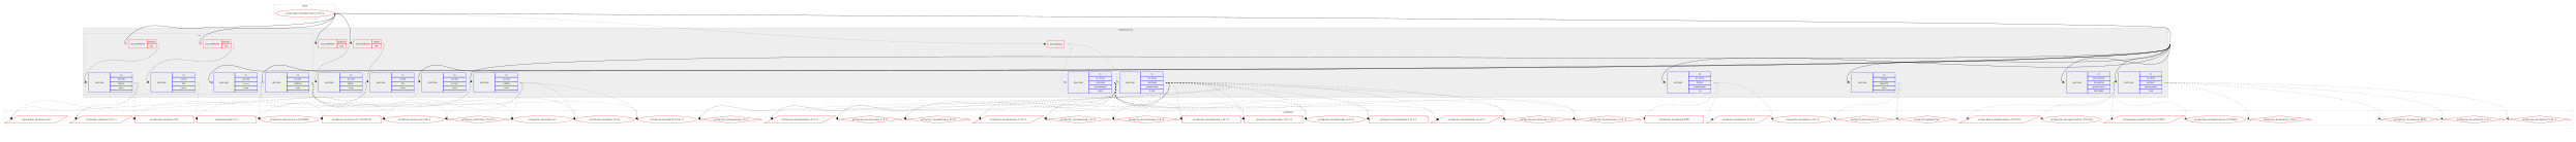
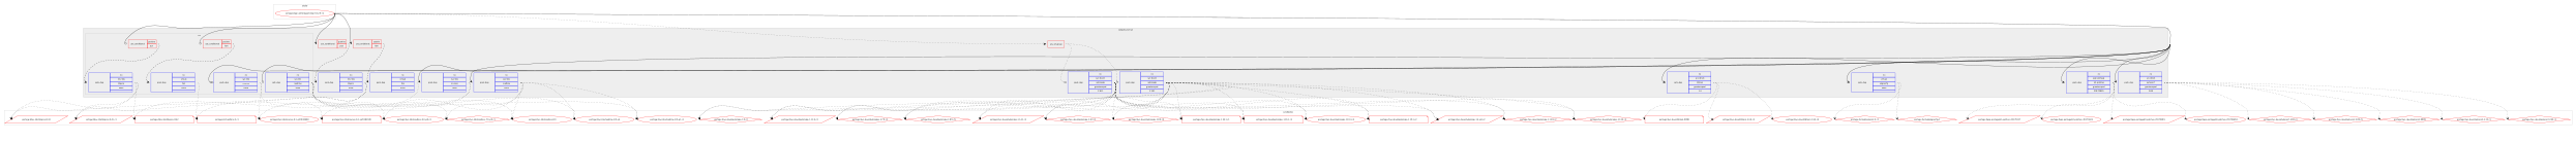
  digraph {
    compound=true
    concentrate=true
    fontname=Nunito
    fontsize=10
    newrank=true
    rankdir=TB
    ranksep=1.5
    node [color=red fontname=Nunito fontsize=10 shape=none]
    edge [arrowhead=vee fontname=Nunito headport=w style=dotted tailport=e weight=100]
    n1 [label="portage://app-admin/apachetop-0.12.6-r2" shape=ellipse width=4]
    n2 [color=blue label=<<TABLE BORDER="0" CELLBORDER="1" CELLSPACING="0" CELLPADDING="4" WIDTH="220"><TR><TD ROWSPAN="6" CELLPADDING="30">pack_dep</TD></TR><TR><TD WIDTH="110">no</TD></TR><TR><TD>sys-devel</TD></TR><TR><TD>automake</TD></TR><TR><TD>greaterequal</TD></TR><TR><TD>1.16.1</TD></TR></TABLE>>]
    n3 [color=blue label=<<TABLE BORDER="0" CELLBORDER="1" CELLSPACING="0" CELLPADDING="4" WIDTH="220"><TR><TD ROWSPAN="6" CELLPADDING="30">pack_dep</TD></TR><TR><TD WIDTH="110">no</TD></TR><TR><TD>sys-devel</TD></TR><TR><TD>automake</TD></TR><TR><TD>greaterequal</TD></TR><TR><TD>1.15.1</TD></TR></TABLE>>]
    n4 [label=<<TABLE BORDER="0" CELLBORDER="1" CELLSPACING="0" CELLPADDING="4"><TR><TD CELLPADDING="10">any_of_group</TD></TR></TABLE>>]
    n5 [color=blue label=<<TABLE BORDER="0" CELLBORDER="1" CELLSPACING="0" CELLPADDING="4" WIDTH="220"><TR><TD ROWSPAN="6" CELLPADDING="30">pack_dep</TD></TR><TR><TD WIDTH="110">no</TD></TR><TR><TD>virtual</TD></TR><TR><TD>fam</TD></TR><TR><TD>none</TD></TR><TR><TD></TD></TR></TABLE>>]
    n6 [label=<<TABLE BORDER="0" CELLBORDER="1" CELLSPACING="0" CELLPADDING="4"><TR><TD ROWSPAN="3" CELLPADDING="10">use_conditional</TD></TR><TR><TD>positive</TD></TR><TR><TD>fam</TD></TR></TABLE>>]
    n7 [color=blue label=<<TABLE BORDER="0" CELLBORDER="1" CELLSPACING="0" CELLPADDING="4" WIDTH="220"><TR><TD ROWSPAN="6" CELLPADDING="30">pack_dep</TD></TR><TR><TD WIDTH="110">no</TD></TR><TR><TD>dev-libs</TD></TR><TR><TD>libpcre</TD></TR><TR><TD>none</TD></TR><TR><TD></TD></TR></TABLE>>]
    n8 [label=<<TABLE BORDER="0" CELLBORDER="1" CELLSPACING="0" CELLPADDING="4"><TR><TD ROWSPAN="3" CELLPADDING="10">use_conditional</TD></TR><TR><TD>positive</TD></TR><TR><TD>pcre</TD></TR></TABLE>>]
    n9 [color=blue label=<<TABLE BORDER="0" CELLBORDER="1" CELLSPACING="0" CELLPADDING="4" WIDTH="220"><TR><TD ROWSPAN="6" CELLPADDING="30">pack_dep</TD></TR><TR><TD WIDTH="110">no</TD></TR><TR><TD>app-portage</TD></TR><TR><TD>elt-patches</TD></TR><TR><TD>greaterequal</TD></TR><TR><TD>20170815</TD></TR></TABLE>>]
    n10 [color=blue label=<<TABLE BORDER="0" CELLBORDER="1" CELLSPACING="0" CELLPADDING="4" WIDTH="220"><TR><TD ROWSPAN="6" CELLPADDING="30">pack_dep</TD></TR><TR><TD WIDTH="110">no</TD></TR><TR><TD>sys-devel</TD></TR><TR><TD>autoconf</TD></TR><TR><TD>greaterequal</TD></TR><TR><TD>2.69</TD></TR></TABLE>>]
    n11 [color=blue label=<<TABLE BORDER="0" CELLBORDER="1" CELLSPACING="0" CELLPADDING="4" WIDTH="220"><TR><TD ROWSPAN="6" CELLPADDING="30">pack_dep</TD></TR><TR><TD WIDTH="110">no</TD></TR><TR><TD>sys-devel</TD></TR><TR><TD>libtool</TD></TR><TR><TD>greaterequal</TD></TR><TR><TD>2.4</TD></TR></TABLE>>]
    n12 [color=blue label=<<TABLE BORDER="0" CELLBORDER="1" CELLSPACING="0" CELLPADDING="4" WIDTH="220"><TR><TD ROWSPAN="6" CELLPADDING="30">pack_dep</TD></TR><TR><TD WIDTH="110">no</TD></TR><TR><TD>sys-libs</TD></TR><TR><TD>ncurses</TD></TR><TR><TD>none</TD></TR><TR><TD></TD></TR></TABLE>>]
    n13 [color=blue label=<<TABLE BORDER="0" CELLBORDER="1" CELLSPACING="0" CELLPADDING="4" WIDTH="220"><TR><TD ROWSPAN="6" CELLPADDING="30">pack_dep</TD></TR><TR><TD WIDTH="110">no</TD></TR><TR><TD>sys-libs</TD></TR><TR><TD>readline</TD></TR><TR><TD>none</TD></TR><TR><TD></TD></TR></TABLE>>]
    n14 [color=blue label=<<TABLE BORDER="0" CELLBORDER="1" CELLSPACING="0" CELLPADDING="4" WIDTH="220"><TR><TD ROWSPAN="6" CELLPADDING="30">pack_dep</TD></TR><TR><TD WIDTH="110">no</TD></TR><TR><TD>virtual</TD></TR><TR><TD>pkgconfig</TD></TR><TR><TD>none</TD></TR><TR><TD></TD></TR></TABLE>>]
    n15 [color=blue label=<<TABLE BORDER="0" CELLBORDER="1" CELLSPACING="0" CELLPADDING="4" WIDTH="220"><TR><TD ROWSPAN="6" CELLPADDING="30">pack_dep</TD></TR><TR><TD WIDTH="110">no</TD></TR><TR><TD>virtual</TD></TR><TR><TD>fam</TD></TR><TR><TD>none</TD></TR><TR><TD></TD></TR></TABLE>>]
    n16 [label=<<TABLE BORDER="0" CELLBORDER="1" CELLSPACING="0" CELLPADDING="4"><TR><TD ROWSPAN="3" CELLPADDING="10">use_conditional</TD></TR><TR><TD>positive</TD></TR><TR><TD>fam</TD></TR></TABLE>>]
    n17 [color=blue label=<<TABLE BORDER="0" CELLBORDER="1" CELLSPACING="0" CELLPADDING="4" WIDTH="220"><TR><TD ROWSPAN="6" CELLPADDING="30">pack_dep</TD></TR><TR><TD WIDTH="110">no</TD></TR><TR><TD>dev-libs</TD></TR><TR><TD>libpcre</TD></TR><TR><TD>none</TD></TR><TR><TD></TD></TR></TABLE>>]
    n18 [label=<<TABLE BORDER="0" CELLBORDER="1" CELLSPACING="0" CELLPADDING="4"><TR><TD ROWSPAN="3" CELLPADDING="10">use_conditional</TD></TR><TR><TD>positive</TD></TR><TR><TD>pcre</TD></TR></TABLE>>]
    n19 [color=blue label=<<TABLE BORDER="0" CELLBORDER="1" CELLSPACING="0" CELLPADDING="4" WIDTH="220"><TR><TD ROWSPAN="6" CELLPADDING="30">pack_dep</TD></TR><TR><TD WIDTH="110">no</TD></TR><TR><TD>sys-libs</TD></TR><TR><TD>ncurses</TD></TR><TR><TD>none</TD></TR><TR><TD></TD></TR></TABLE>>]
    n20 [color=blue label=<<TABLE BORDER="0" CELLBORDER="1" CELLSPACING="0" CELLPADDING="4" WIDTH="220"><TR><TD ROWSPAN="6" CELLPADDING="30">pack_dep</TD></TR><TR><TD WIDTH="110">no</TD></TR><TR><TD>sys-libs</TD></TR><TR><TD>readline</TD></TR><TR><TD>none</TD></TR><TR><TD></TD></TR></TABLE>>]
    n21 [label="portage://sys-devel/automake-1.9.6-r5" shape=diamond width=4]
    n22 [label="portage://sys-devel/automake-1.8.5-r5" shape=diamond width=4]
    n23 [label="portage://sys-devel/automake-1.7.9-r3" shape=diamond width=4]
    n24 [label="portage://sys-devel/automake-1.6.3-r2" shape=diamond width=4]
    n25 [label="portage://sys-devel/automake-1.5-r2" shape=diamond width=4]
    n26 [label="portage://sys-devel/automake-1.4_p6-r2" shape=parallelogram width=4]
    n27 [label="portage://sys-devel/automake-1.16.1-r2" shape=note width=4]
    n28 [label="portage://sys-devel/automake-1.16.1-r1" shape=note width=4]
    n29 [label="portage://sys-devel/automake-1.15.1-r2" shape=note width=4]
    n30 [label="portage://sys-devel/automake-1.14.1-r2" shape=parallelogram width=4]
    n31 [label="portage://sys-devel/automake-1.13.4-r2" shape=diamond width=4]
    n32 [label="portage://sys-devel/automake-1.12.6-r2" shape=diamond width=4]
    n33 [label="portage://sys-devel/automake-1.11.6-r3" shape=parallelogram width=4]
    n34 [label="portage://sys-devel/automake-1.10.3-r3" shape=ellipse width=4]
    n35 [label="portage://virtual/fam-0-r1" shape=note width=4]
    n36 [label="portage://dev-libs/libpcre-8.43" shape=parallelogram width=4]
    n37 [label="portage://dev-libs/libpcre-8.42" shape=note width=4]
    n38 [label="portage://dev-libs/libpcre-8.41-r1" shape=parallelogram width=4]
    n39 [label="portage://app-portage/elt-patches-20170826.1" shape=ellipse width=4]
    n40 [label="portage://app-portage/elt-patches-20170815" shape=parallelogram width=4]
    n41 [label="portage://app-portage/elt-patches-20170422" shape=ellipse width=4]
    n42 [label="portage://app-portage/elt-patches-20170317" shape=parallelogram width=4]
    n43 [label="portage://sys-devel/autoconf-9999" shape=diamond width=4]
+   n44 [label="portage://sys-devel/autoconf-2.69-r5" shape=diamond width=4]
    n45 [label="portage://sys-devel/autoconf-2.69-r4" shape=diamond width=4]
    n46 [label="portage://sys-devel/autoconf-2.64-r1" shape=diamond width=4]
    n47 [label="portage://sys-devel/autoconf-2.13-r1" shape=diamond width=4]
    n48 [label="portage://sys-devel/libtool-9999" shape=note width=4]
    n49 [label="portage://sys-devel/libtool-2.4.6-r6" shape=ellipse width=4]
    n50 [label="portage://sys-devel/libtool-2.4.6-r3" shape=parallelogram width=4]
    n51 [label="portage://sys-libs/ncurses-6.1_p20190609" shape=ellipse width=4]
    n52 [label="portage://sys-libs/ncurses-6.1_p20181020" shape=note width=4]
    n53 [label="portage://sys-libs/readline-8.0_p1-r1" shape=ellipse width=4]
    n54 [label="portage://sys-libs/readline-8.0_p1" shape=ellipse width=4]
    n55 [label="portage://sys-libs/readline-8.0" shape=ellipse width=4]
    n56 [label="portage://sys-libs/readline-7.0_p5-r1" shape=diamond width=4]
-   n57 [label="portage://sys-libs/virtual-6.3_p8-r3" shape=ellipse width=4]
+   n57 [label="portage://sys-libs/readline-6.3_p8-r3" shape=ellipse width=4]
    n58 [label="portage://virtual/pkgconfig-1" shape=diamond width=4]
    n59 [label="portage://virtual/autoconf-0-r1" shape=diamond width=4]
    subgraph cluster_1 {
      color=gray
      label=<<i>ebuild</i>>
      n1
    }
    subgraph cluster_2 {
      color=gray
      label=<<i>dependencies</i>>
      subgraph cluster_3 {
        color=gray
        fillcolor="#eeeeee"
        label=<<i>compile</i>>
        style=filled
        subgraph sub_4 {
          color=gray
          fillcolor="#eeeeee"
          label=<<i>compile</i>>
          style=filled
          n4
          subgraph sub_5 {
            color=gray
            fillcolor="#eeeeee"
            label=<<i>compile</i>>
            style=filled
            n2
          }
          subgraph sub_6 {
            color=gray
            fillcolor="#eeeeee"
            label=<<i>compile</i>>
            style=filled
            n3
          }
        }
        subgraph sub_7 {
          color=gray
          fillcolor="#eeeeee"
          label=<<i>compile</i>>
          style=filled
          n6
          subgraph sub_8 {
            color=gray
            fillcolor="#eeeeee"
            label=<<i>compile</i>>
            style=filled
            n5
          }
        }
        subgraph sub_9 {
          color=gray
          fillcolor="#eeeeee"
          label=<<i>compile</i>>
          style=filled
          n8
          subgraph sub_10 {
            color=gray
            fillcolor="#eeeeee"
            label=<<i>compile</i>>
            style=filled
            n7
          }
        }
        subgraph sub_11 {
          color=gray
          fillcolor="#eeeeee"
          label=<<i>compile</i>>
          style=filled
          n9
        }
        subgraph sub_12 {
          color=gray
          fillcolor="#eeeeee"
          label=<<i>compile</i>>
          style=filled
          n10
        }
        subgraph sub_13 {
          color=gray
          fillcolor="#eeeeee"
          label=<<i>compile</i>>
          style=filled
          n11
        }
        subgraph sub_14 {
          color=gray
          fillcolor="#eeeeee"
          label=<<i>compile</i>>
          style=filled
          n12
        }
        subgraph sub_15 {
          color=gray
          fillcolor="#eeeeee"
          label=<<i>compile</i>>
          style=filled
          n13
        }
        subgraph sub_16 {
          color=gray
          fillcolor="#eeeeee"
          label=<<i>compile</i>>
          style=filled
          n14
        }
      }
      subgraph cluster_17 {
        color=gray
        fillcolor="#eeeeee"
        label=<<i>compile and run</i>>
        style=filled
      }
      subgraph cluster_18 {
        color=gray
        fillcolor="#eeeeee"
        label=<<i>run</i>>
        style=filled
        subgraph sub_19 {
          color=gray
          fillcolor="#eeeeee"
          label=<<i>run</i>>
          style=filled
          n16
          subgraph sub_20 {
            color=gray
            fillcolor="#eeeeee"
            label=<<i>run</i>>
            style=filled
            n15
          }
        }
        subgraph sub_21 {
          color=gray
          fillcolor="#eeeeee"
          label=<<i>run</i>>
          style=filled
          n18
          subgraph sub_22 {
            color=gray
            fillcolor="#eeeeee"
            label=<<i>run</i>>
            style=filled
            n17
          }
        }
        subgraph sub_23 {
          color=gray
          fillcolor="#eeeeee"
          label=<<i>run</i>>
          style=filled
          n19
        }
        subgraph sub_24 {
          color=gray
          fillcolor="#eeeeee"
          label=<<i>run</i>>
          style=filled
          n20
        }
      }
    }
    subgraph cluster_25 {
      color=gray
      label=<<i>candidates</i>>
      rank=same
      subgraph sub_26 {
        color=black
        label=<<i>candidates</i>>
        nodesep=1
        rank=same
        n21
        n22
        n23
        n24
        n25
        n26
        n27
        n28
        n29
        n30
        n31
        n32
        n33
        n34
      }
      subgraph sub_27 {
        color=black
        label=<<i>candidates</i>>
        nodesep=1
        rank=same
        n21
        n22
        n23
        n24
        n25
        n26
        n27
        n28
        n29
        n30
        n31
        n32
        n33
        n34
      }
      subgraph sub_28 {
        color=black
        label=<<i>candidates</i>>
        nodesep=1
        rank=same
        n35
      }
      subgraph sub_29 {
        color=black
        label=<<i>candidates</i>>
        nodesep=1
        rank=same
        n36
        n37
        n38
      }
      subgraph sub_30 {
        color=black
        label=<<i>candidates</i>>
        nodesep=1
        rank=same
        n39
        n40
        n41
        n42
      }
      subgraph sub_31 {
        color=black
        label=<<i>candidates</i>>
        nodesep=1
        rank=same
        n43
+       n44
        n45
        n46
        n47
      }
      subgraph sub_32 {
        color=black
        label=<<i>candidates</i>>
        nodesep=1
        rank=same
        n48
        n49
        n50
      }
      subgraph sub_33 {
        color=black
        label=<<i>candidates</i>>
        nodesep=1
        rank=same
        n51
        n52
      }
      subgraph sub_34 {
        color=black
        label=<<i>candidates</i>>
        nodesep=1
        rank=same
        n53
        n54
        n55
        n56
        n57
      }
      subgraph sub_35 {
        color=black
        label=<<i>candidates</i>>
        nodesep=1
        rank=same
        n58
        n59
      }
      subgraph sub_36 {
        color=black
        label=<<i>candidates</i>>
        nodesep=1
        rank=same
        n35
      }
      subgraph sub_37 {
        color=black
        label=<<i>candidates</i>>
        nodesep=1
        rank=same
        n36
        n37
        n38
      }
      subgraph sub_38 {
        color=black
        label=<<i>candidates</i>>
        nodesep=1
        rank=same
        n51
        n52
      }
      subgraph sub_39 {
        color=black
        label=<<i>candidates</i>>
        nodesep=1
        rank=same
        n53
        n54
        n55
        n56
        n57
      }
    }
    n1 -> n4 [weight=20]
    n1 -> n6 [style=solid weight=20]
    n1 -> n8 [style=solid weight=20]
    n1 -> n9 [style=solid weight=20]
    n1 -> n10 [style=solid weight=20]
    n1 -> n11 [style=solid weight=20]
    n1 -> n12 [style=solid weight=20]
    n1 -> n13 [style=solid weight=20]
    n1 -> n14 [style=solid weight=20]
    n1 -> n16 [arrowhead=odot style=solid weight=20]
    n1 -> n18 [arrowhead=odot style=solid weight=20]
    n1 -> n19 [arrowhead=odot style=solid weight=20]
    n1 -> n20 [arrowhead=odot style=solid weight=20]
    n2 -> n21
    n2 -> n22
    n2 -> n23
    n2 -> n24
    n2 -> n25
    n2 -> n26
    n2 -> n27
    n2 -> n28
    n2 -> n29
    n2 -> n30
    n2 -> n31
    n2 -> n32
    n2 -> n33
    n2 -> n34
    n3 -> n21
    n3 -> n22
    n3 -> n23
    n3 -> n24
    n3 -> n25
    n3 -> n26
    n3 -> n27
    n3 -> n28
    n3 -> n29
    n3 -> n30
    n3 -> n31
    n3 -> n32
    n3 -> n33
    n3 -> n34
    n4 -> n2 [arrowhead=oinv weight=20]
    n4 -> n3 [arrowhead=oinv weight=20]
    n5 -> n35
    n6 -> n5 [style=dashed weight=20]
    n7 -> n36
    n7 -> n37
    n7 -> n38
    n8 -> n7 [style=dashed weight=20]
    n9 -> n39
    n9 -> n40
    n9 -> n41
    n9 -> n42
    n10 -> n43
+   n10 -> n44
    n10 -> n45
    n10 -> n46
    n10 -> n47
    n11 -> n48
    n11 -> n49
    n11 -> n50
    n12 -> n51
    n12 -> n52
    n13 -> n53
    n13 -> n54
    n13 -> n55
    n13 -> n56
    n13 -> n57
    n14 -> n58
    n14 -> n59
    n15 -> n35
    n16 -> n15 [style=dashed weight=20]
    n17 -> n36
    n17 -> n37
    n17 -> n38
    n18 -> n17 [style=dashed weight=20]
    n19 -> n51
    n19 -> n52
    n20 -> n53
    n20 -> n54
    n20 -> n55
    n20 -> n56
    n20 -> n57
  }
